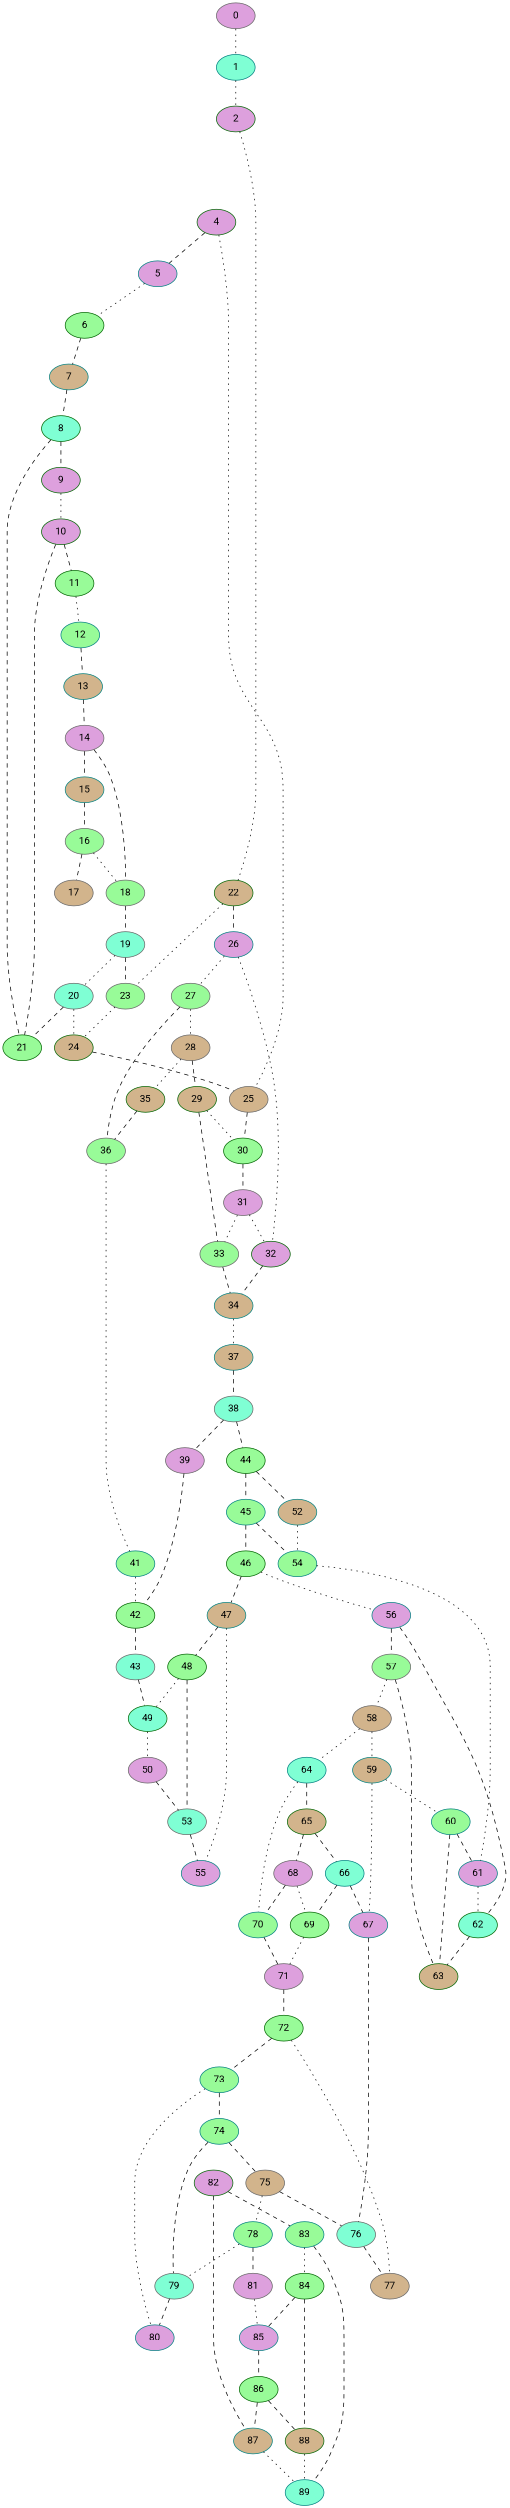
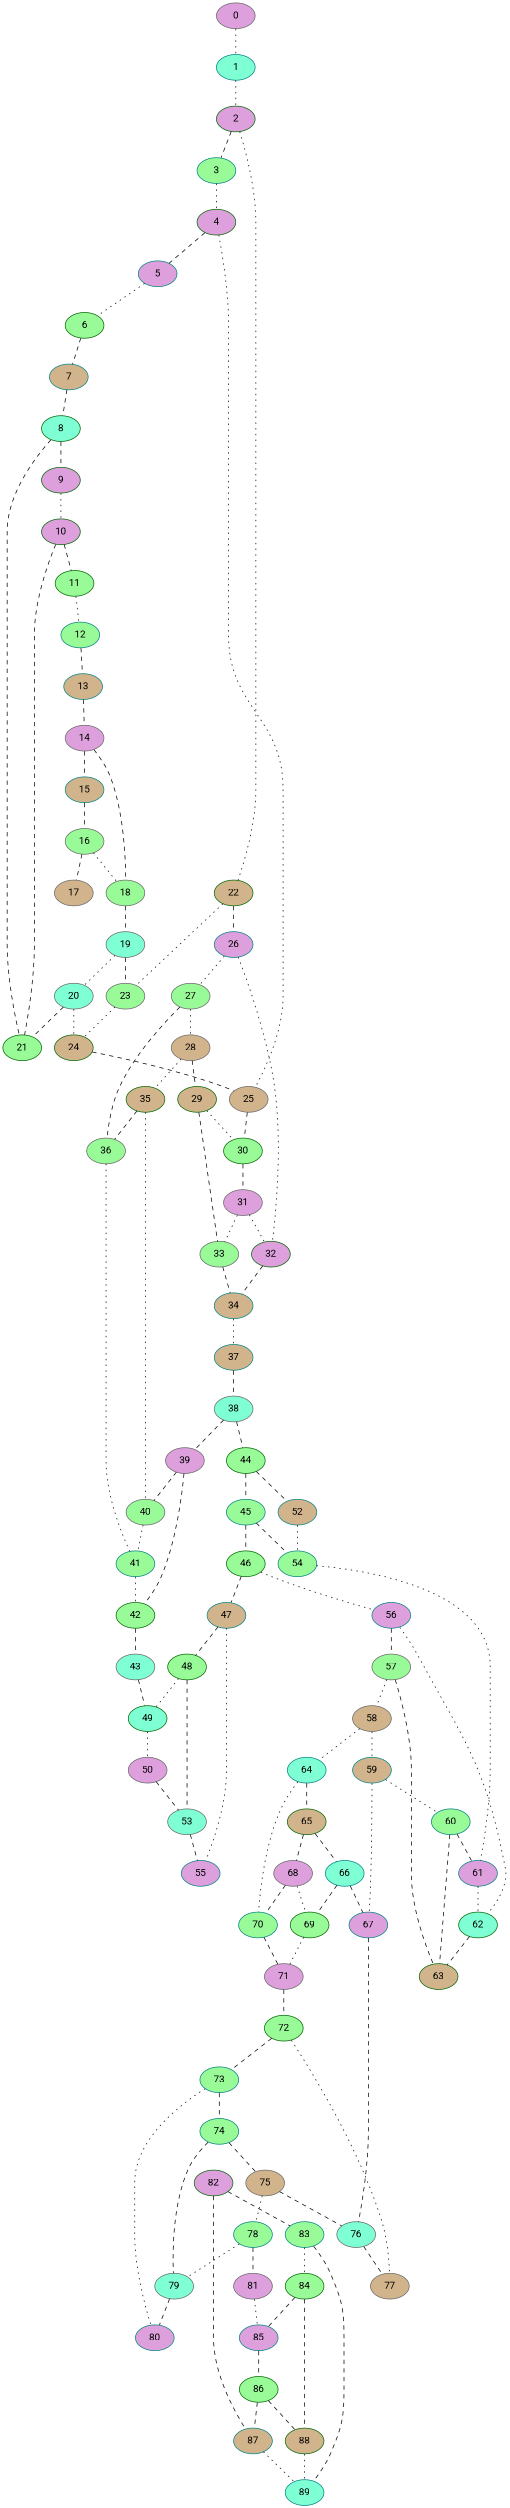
  graph {
    fontname=Roboto
    node [color=teal fillcolor=palegreen fontname=Roboto style=filled]
    edge [fontname=Roboto style=dashed]
    0 [color=gray40 fillcolor=plum]
    1 [fillcolor=aquamarine]
    2 [color=darkgreen fillcolor=plum]
    17 [color=gray40 fillcolor=tan]
+   3
    22 [color=darkgreen fillcolor=tan]
    4 [color=darkgreen fillcolor=plum]
    23 [color=gray40]
    26 [fillcolor=plum]
    5 [fillcolor=plum]
    25 [color=gray40 fillcolor=tan]
    24 [color=darkgreen fillcolor=tan]
    27 [color=gray40]
    32 [color=darkgreen fillcolor=plum]
    6 [color=darkgreen]
    30 [color=darkgreen]
    7 [fillcolor=tan]
    31 [color=gray40 fillcolor=plum]
    8 [color=darkgreen fillcolor=aquamarine]
    9 [color=darkgreen fillcolor=plum]
    21 [color=darkgreen]
    10 [color=darkgreen fillcolor=plum]
    11 [color=darkgreen]
    12
    13 [fillcolor=tan]
    14 [color=gray40 fillcolor=plum]
    15 [fillcolor=tan]
    18 [color=gray40]
    16 [color=gray40]
    19 [color=gray40 fillcolor=aquamarine]
    20 [color=gray40 fillcolor=aquamarine]
    28 [color=gray40 fillcolor=tan]
    36 [color=gray40]
    34 [fillcolor=tan]
    33 [color=gray40]
    29 [color=darkgreen fillcolor=tan]
    35 [color=darkgreen fillcolor=tan]
    41
    37 [fillcolor=tan]
+   40 [color=gray40]
    42 [color=darkgreen]
    38 [color=gray40 fillcolor=aquamarine]
    39 [color=gray40 fillcolor=plum]
    44 [color=darkgreen]
    43 [color=gray40 fillcolor=aquamarine]
    49 [color=darkgreen fillcolor=aquamarine]
    45
    52 [fillcolor=tan]
    50 [color=gray40 fillcolor=plum]
    46 [color=darkgreen]
    54
    53 [color=gray40 fillcolor=aquamarine]
    47 [fillcolor=tan]
    56 [fillcolor=plum]
    61 [fillcolor=plum]
    48 [color=darkgreen]
    55 [fillcolor=plum]
    57 [color=gray40]
    62 [color=darkgreen fillcolor=aquamarine]
    58 [color=gray40 fillcolor=tan]
    63 [color=darkgreen fillcolor=tan]
    59 [fillcolor=tan]
    64 [fillcolor=aquamarine]
    60
    67 [fillcolor=plum]
    65 [color=darkgreen fillcolor=tan]
    70
    76 [color=gray40 fillcolor=aquamarine]
    66 [fillcolor=aquamarine]
    68 [color=gray40 fillcolor=plum]
    71 [color=gray40 fillcolor=plum]
    77 [color=gray40 fillcolor=tan]
    69 [color=darkgreen]
    72 [color=darkgreen]
    73
    74
    80 [fillcolor=plum]
    75 [color=gray40 fillcolor=tan]
    79 [color=gray40 fillcolor=aquamarine]
    82 [color=darkgreen fillcolor=plum]
    83
    87 [fillcolor=tan]
    78
    81 [color=gray40 fillcolor=plum]
    85 [fillcolor=plum]
    84 [color=darkgreen]
    89 [fillcolor=aquamarine]
    86 [color=darkgreen]
    88 [color=darkgreen fillcolor=tan]
    0 -- 1 [style=dotted]
    1 -- 2 [style=dotted]
+   2 -- 3
    2 -- 22 [style=dotted]
+   3 -- 4 [style=dotted]
    22 -- 23 [style=dotted]
    22 -- 26
    4 -- 5
    4 -- 25 [style=dotted]
    23 -- 24 [style=dotted]
    26 -- 27 [style=dotted]
    26 -- 32 [style=dotted]
    5 -- 6 [style=dotted]
    25 -- 30
    24 -- 25
    27 -- 28 [style=dotted]
    27 -- 36
    32 -- 34
    6 -- 7
    30 -- 31
    7 -- 8
    31 -- 32 [style=dotted]
    31 -- 33 [style=dotted]
    8 -- 9
    8 -- 21
    9 -- 10 [style=dotted]
    10 -- 21
    10 -- 11
    11 -- 12 [style=dotted]
    12 -- 13
    13 -- 14
    14 -- 15
    14 -- 18
    15 -- 16
    18 -- 19
    16 -- 17
    16 -- 18 [style=dotted]
    19 -- 23
    19 -- 20 [style=dotted]
    20 -- 24 [style=dotted]
    20 -- 21
    28 -- 29
    28 -- 35 [style=dotted]
    36 -- 41 [style=dotted]
    34 -- 37 [style=dotted]
    33 -- 34
    29 -- 30 [style=dotted]
    29 -- 33
    35 -- 36
+   35 -- 40 [style=dotted]
    41 -- 42 [style=dotted]
    37 -- 38
+   40 -- 41 [style=dotted]
    42 -- 43
    38 -- 39
    38 -- 44
+   39 -- 40
    39 -- 42
    44 -- 45
    44 -- 52
    43 -- 49
    49 -- 50 [style=dotted]
    45 -- 46
    45 -- 54
    52 -- 54 [style=dotted]
    50 -- 53
    46 -- 47
    46 -- 56 [style=dotted]
    54 -- 61 [style=dotted]
    53 -- 55
    47 -- 48
    47 -- 55 [style=dotted]
    56 -- 57
-   56 -- 62
+   56 -- 62 [style=dotted]
    61 -- 62 [style=dotted]
    48 -- 49 [style=dotted]
    48 -- 53
    57 -- 58 [style=dotted]
    57 -- 63
    62 -- 63
    58 -- 59 [style=dotted]
    58 -- 64 [style=dotted]
    59 -- 60 [style=dotted]
    59 -- 67 [style=dotted]
    64 -- 65
    64 -- 70 [style=dotted]
    60 -- 61
    60 -- 63
    67 -- 76
    65 -- 66
    65 -- 68
    70 -- 71
    76 -- 77
    66 -- 67
    66 -- 69
    68 -- 70
    68 -- 69 [style=dotted]
    71 -- 72
    69 -- 71 [style=dotted]
    72 -- 77 [style=dotted]
    72 -- 73
    73 -- 74
    73 -- 80 [style=dotted]
    74 -- 75
    74 -- 79
    75 -- 76
    75 -- 78 [style=dotted]
    79 -- 80
    82 -- 83
    82 -- 87
    83 -- 84 [style=dotted]
    83 -- 89
    87 -- 89 [style=dotted]
    78 -- 79 [style=dotted]
    78 -- 81
    81 -- 85 [style=dotted]
    85 -- 86
    84 -- 85
    84 -- 88
    86 -- 87
    86 -- 88
    88 -- 89 [style=dotted]
  }
